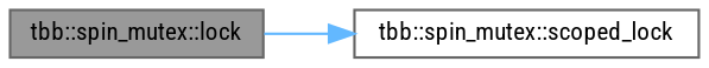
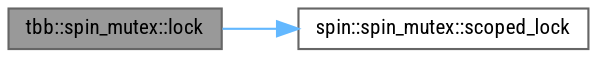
  digraph {
    rankdir=LR
    fontname="Roboto Condensed"
    node [fontname="Roboto Condensed" fontsize=10 shape=box style=filled]
    n1 [color=gray40 fillcolor=grey60 fontcolor=black height=0.2 label="tbb::spin_mutex::lock" width=0.4]
-   n2 [color=grey40 fillcolor=white height=0.2 label="tbb::spin_mutex::scoped_lock" width=0.4]
+   n2 [color=grey40 fillcolor=white height=0.2 label="spin::spin_mutex::scoped_lock" width=0.4]
    n1 -> n2 [color=steelblue1 fontname="Roboto Condensed" fontsize=10 labelfontname=Helvetica labelfontsize=10 style=solid]
  }
